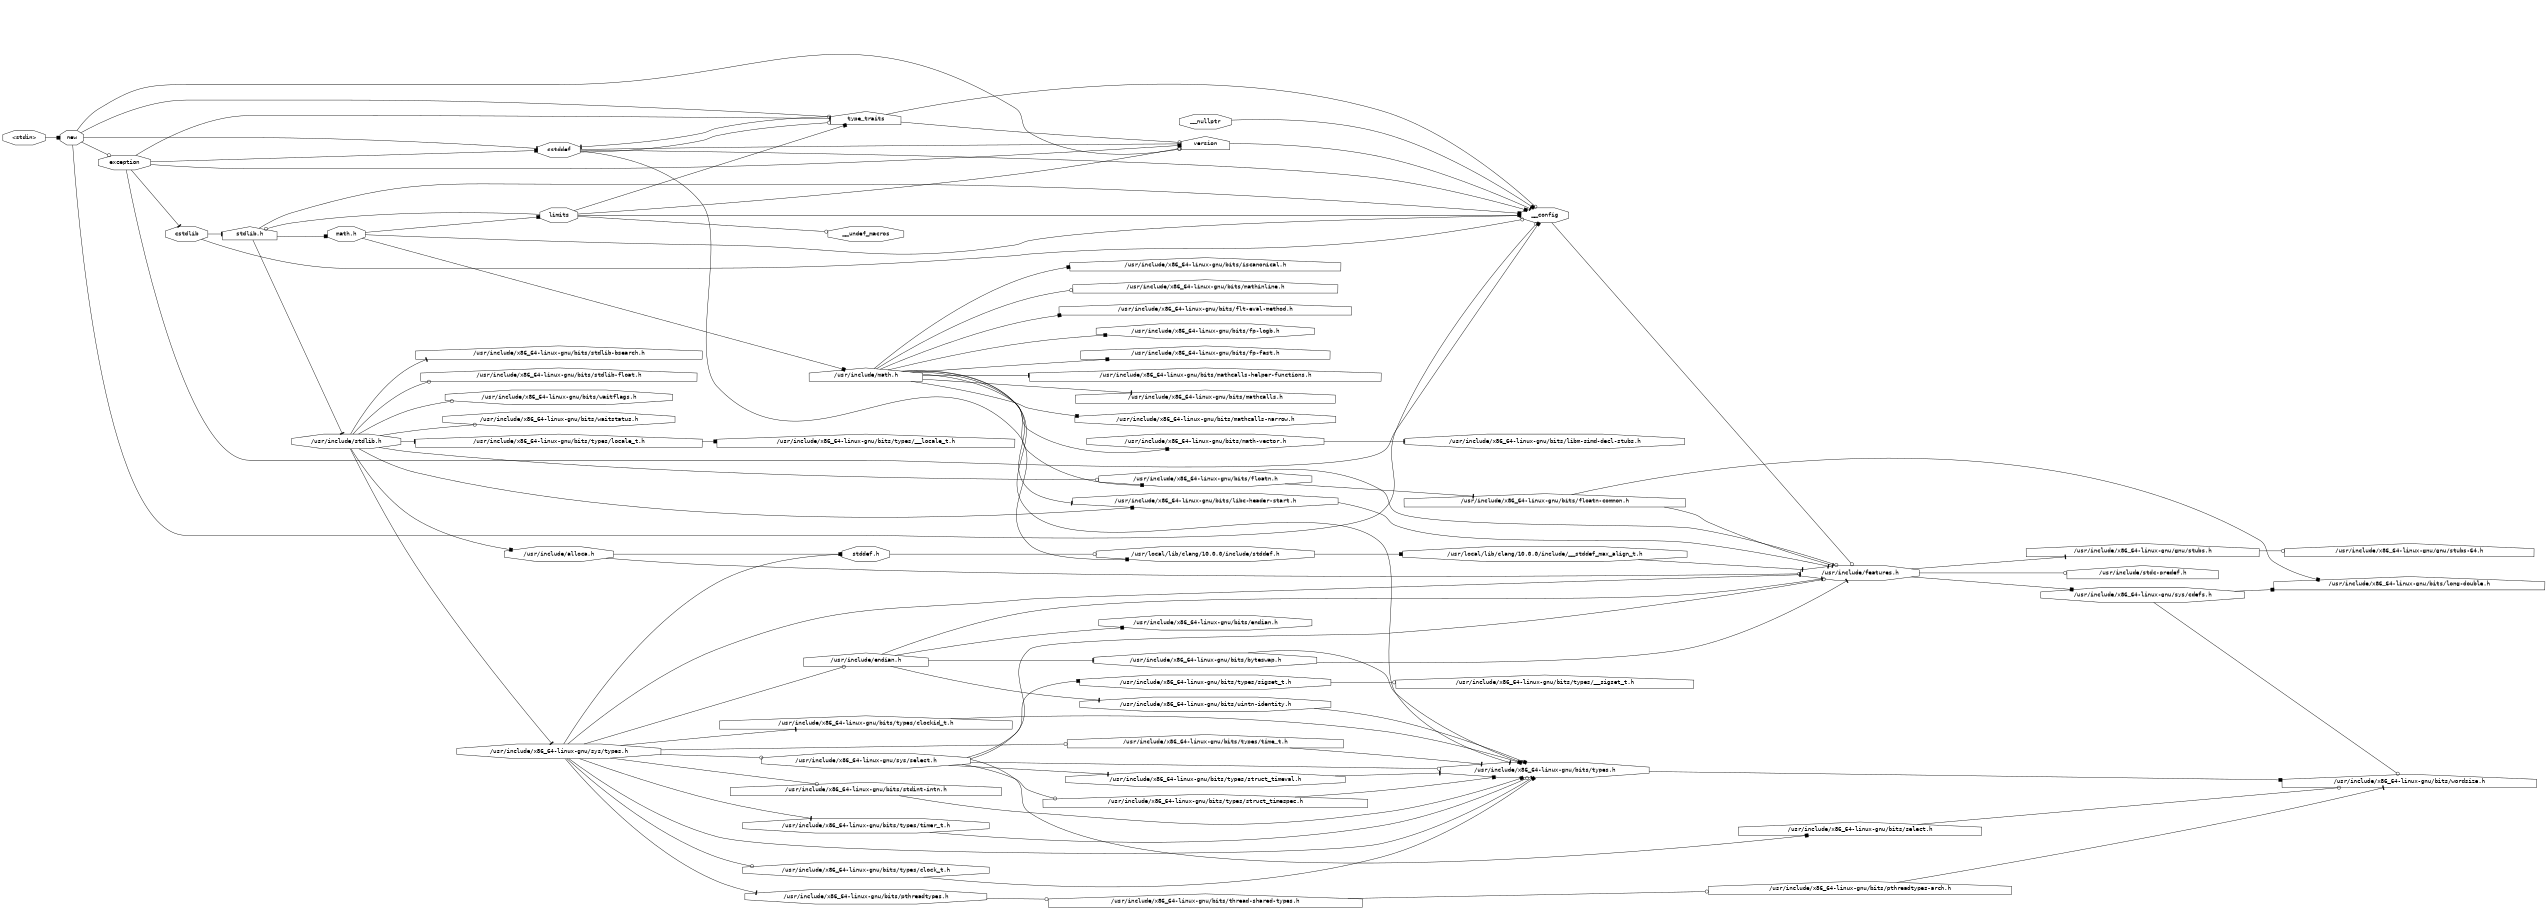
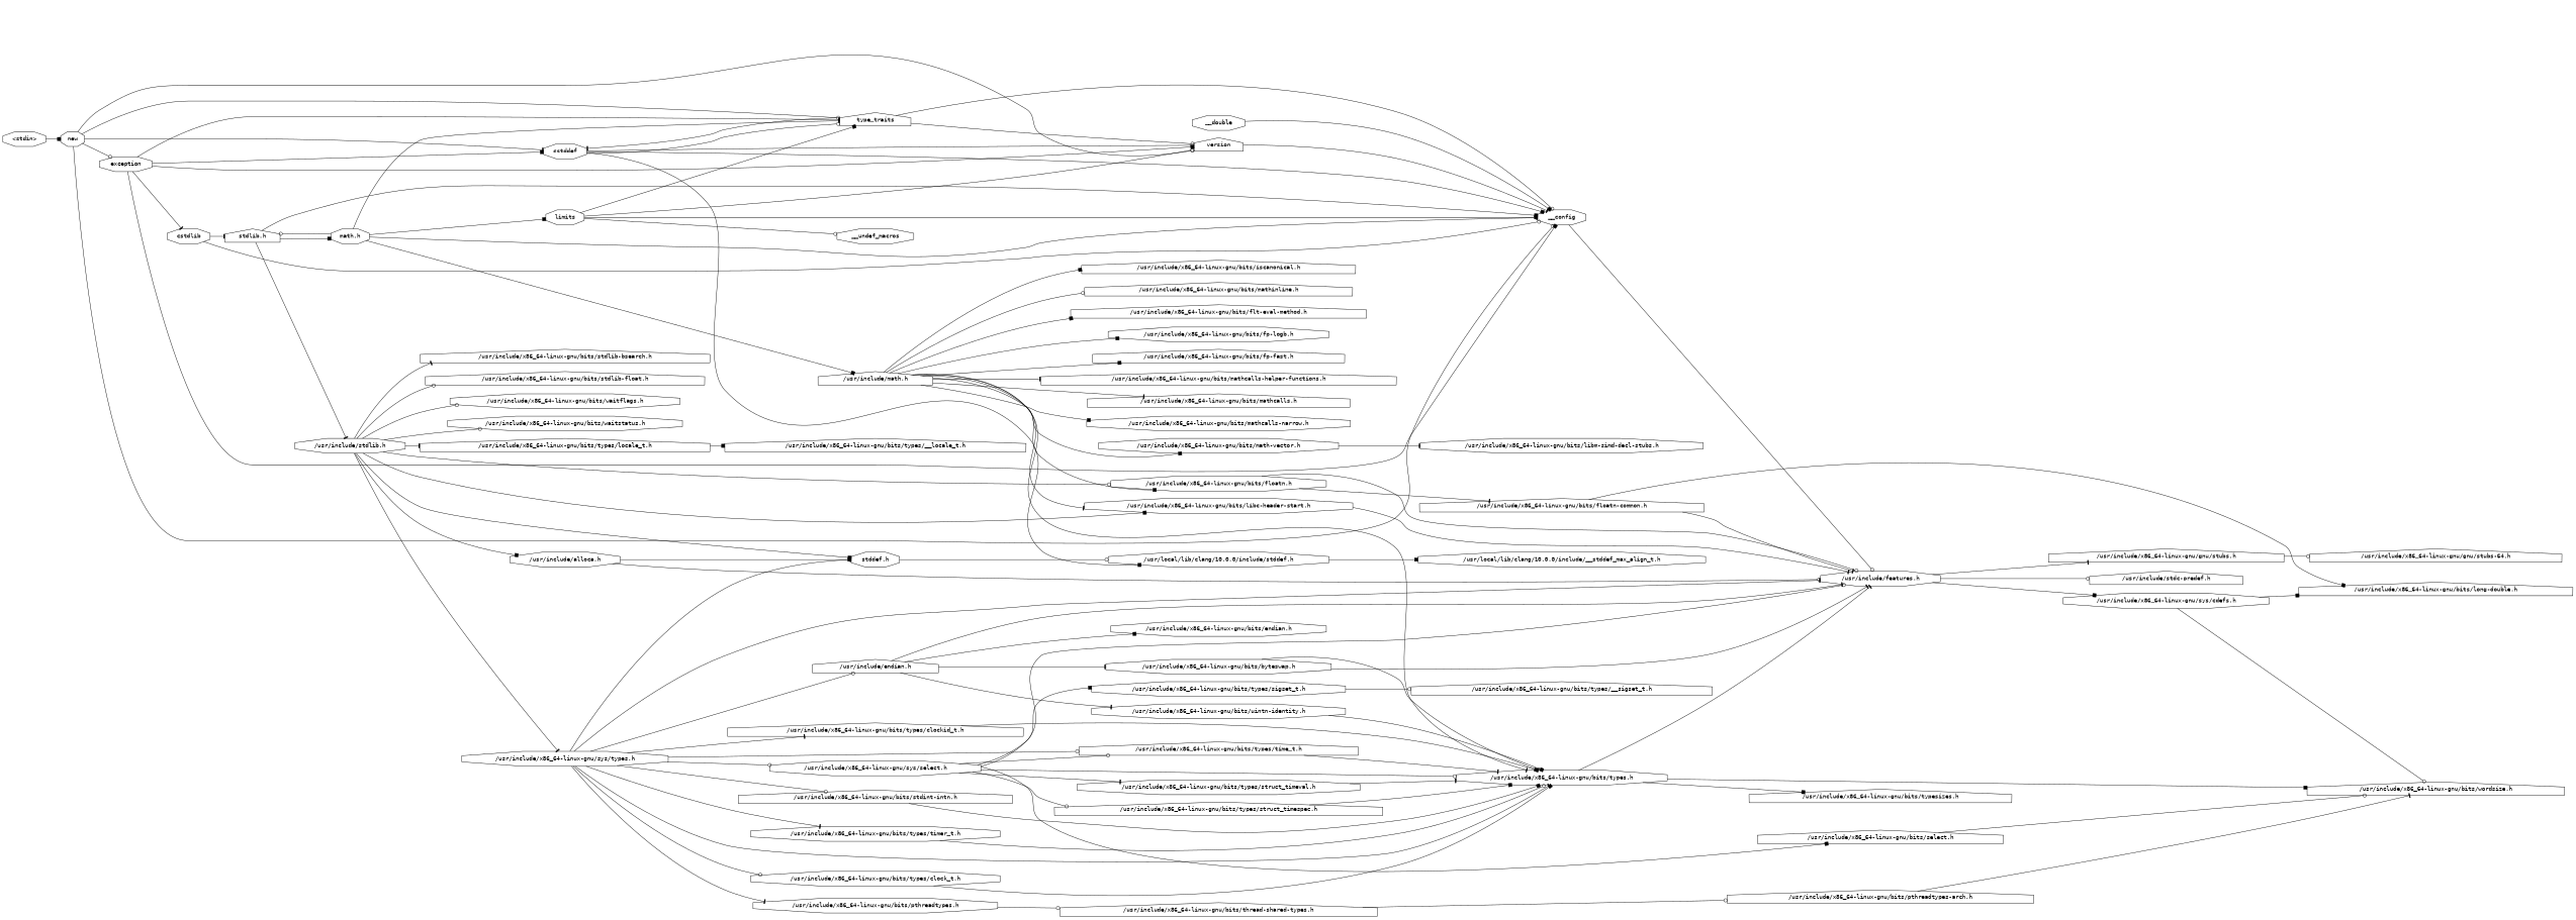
  digraph {
    fontname="DejaVu Sans Mono"
    rankdir=LR
    node [fontname="DejaVu Sans Mono" shape=octagon]
    edge [arrowhead=box fontname="DejaVu Sans Mono"]
    n1 [label="\<stdin\>"]
    n2 [label=new]
    n3 [label=exception]
    n4 [label=cstddef]
    n5 [label=version shape=house]
    n6 [label=type_traits shape=house]
    n7 [label=__config]
    n8 [label=cstdlib]
    n9 [label="/usr/local/lib/clang/10.0.0/include/stddef.h"]
    n10 [label="/usr/include/features.h"]
    n11 [label="stdlib.h" shape=house]
    n12 [label="/usr/local/lib/clang/10.0.0/include/__stddef_max_align_t.h"]
-   n13 [label=__nullptr]
+   n13 [label=__double]
    n14 [label="/usr/include/stdlib.h"]
    n15 [label="math.h"]
    n16 [label="/usr/include/x86_64-linux-gnu/bits/libc-header-start.h"]
    n17 [label="stddef.h"]
    n18 [label="/usr/include/x86_64-linux-gnu/bits/waitflags.h"]
    n19 [label="/usr/include/x86_64-linux-gnu/bits/waitstatus.h"]
    n20 [label="/usr/include/x86_64-linux-gnu/bits/floatn.h"]
    n21 [label="/usr/include/x86_64-linux-gnu/bits/types/locale_t.h" shape=house]
    n22 [label="/usr/include/x86_64-linux-gnu/sys/types.h"]
    n23 [label="/usr/include/alloca.h"]
    n24 [label="/usr/include/x86_64-linux-gnu/bits/stdlib-bsearch.h" shape=house]
    n25 [label="/usr/include/x86_64-linux-gnu/bits/stdlib-float.h" shape=house]
    n26 [label="/usr/include/math.h" shape=house]
    n27 [label=limits]
    n28 [label="/usr/include/stdc-predef.h" shape=house]
    n29 [label="/usr/include/x86_64-linux-gnu/sys/cdefs.h"]
    n30 [label="/usr/include/x86_64-linux-gnu/gnu/stubs.h" shape=house]
    n31 [label="/usr/include/x86_64-linux-gnu/bits/floatn-common.h" shape=house]
    n32 [label="/usr/include/x86_64-linux-gnu/bits/types/__locale_t.h" shape=house]
    n33 [label="/usr/include/x86_64-linux-gnu/bits/types.h"]
    n34 [label="/usr/include/x86_64-linux-gnu/bits/types/clock_t.h"]
    n35 [label="/usr/include/x86_64-linux-gnu/bits/types/clockid_t.h" shape=house]
    n36 [label="/usr/include/x86_64-linux-gnu/bits/types/time_t.h" shape=house]
    n37 [label="/usr/include/x86_64-linux-gnu/bits/types/timer_t.h"]
    n38 [label="/usr/include/x86_64-linux-gnu/bits/stdint-intn.h" shape=house]
    n39 [label="/usr/include/endian.h" shape=house]
    n40 [label="/usr/include/x86_64-linux-gnu/sys/select.h"]
    n41 [label="/usr/include/x86_64-linux-gnu/bits/pthreadtypes.h"]
    n42 [label="/usr/include/x86_64-linux-gnu/bits/long-double.h" shape=house]
+   n43 [label="/usr/include/x86_64-linux-gnu/bits/typesizes.h" shape=house]
    n44 [label="/usr/include/x86_64-linux-gnu/bits/wordsize.h" shape=house]
    n45 [label="/usr/include/x86_64-linux-gnu/bits/endian.h"]
    n46 [label="/usr/include/x86_64-linux-gnu/bits/byteswap.h"]
    n47 [label="/usr/include/x86_64-linux-gnu/bits/uintn-identity.h"]
    n48 [label="/usr/include/x86_64-linux-gnu/bits/select.h" shape=house]
    n49 [label="/usr/include/x86_64-linux-gnu/bits/types/sigset_t.h"]
    n50 [label="/usr/include/x86_64-linux-gnu/bits/types/struct_timeval.h"]
    n51 [label="/usr/include/x86_64-linux-gnu/bits/types/struct_timespec.h" shape=house]
    n52 [label="/usr/include/x86_64-linux-gnu/bits/thread-shared-types.h" shape=house]
    n53 [label="/usr/include/x86_64-linux-gnu/gnu/stubs-64.h" shape=house]
    n54 [label="/usr/include/x86_64-linux-gnu/bits/types/__sigset_t.h" shape=house]
    n55 [label="/usr/include/x86_64-linux-gnu/bits/pthreadtypes-arch.h" shape=house]
    n56 [label="/usr/include/x86_64-linux-gnu/bits/math-vector.h"]
    n57 [label="/usr/include/x86_64-linux-gnu/bits/flt-eval-method.h" shape=house]
    n58 [label="/usr/include/x86_64-linux-gnu/bits/fp-logb.h"]
    n59 [label="/usr/include/x86_64-linux-gnu/bits/fp-fast.h" shape=house]
    n60 [label="/usr/include/x86_64-linux-gnu/bits/mathcalls-helper-functions.h" shape=house]
    n61 [label="/usr/include/x86_64-linux-gnu/bits/mathcalls.h" shape=house]
    n62 [label="/usr/include/x86_64-linux-gnu/bits/mathcalls-narrow.h"]
    n63 [label="/usr/include/x86_64-linux-gnu/bits/iscanonical.h" shape=house]
    n64 [label="/usr/include/x86_64-linux-gnu/bits/mathinline.h" shape=house]
    n65 [label=__undef_macros]
    n66 [label="/usr/include/x86_64-linux-gnu/bits/libm-simd-decl-stubs.h"]
    n1 -> n2
    n2 -> n3 [arrowhead=odot]
    n2 -> n4 [arrowhead=tee]
    n2 -> n5 [arrowhead=odot]
    n2 -> n6 [arrowhead=odot]
    n2 -> n7 [arrowhead=odot]
    n3 -> n4
    n3 -> n5
    n3 -> n6 [arrowhead=tee]
    n3 -> n7
    n3 -> n8 [arrowhead=tee]
    n4 -> n5 [arrowhead=odot]
    n4 -> n6 [arrowhead=odot]
    n4 -> n7
    n4 -> n9
    n5 -> n7 [arrowhead=tee]
    n6 -> n4 [arrowhead=tee]
    n6 -> n5 [arrowhead=odot]
    n6 -> n7 [arrowhead=odot]
    n7 -> n10 [arrowhead=odot]
    n8 -> n7 [arrowhead=odot]
    n8 -> n11 [arrowhead=tee]
    n9 -> n12
    n10 -> n28 [arrowhead=odot]
    n10 -> n29
    n10 -> n30 [arrowhead=tee]
    n11 -> n7
    n11 -> n14 [arrowhead=tee]
    n11 -> n15
    n13 -> n7
    n14 -> n16
+   n14 -> n17
    n14 -> n18 [arrowhead=odot]
    n14 -> n19 [arrowhead=odot]
    n14 -> n20 [arrowhead=odot]
    n14 -> n21 [arrowhead=tee]
    n14 -> n22 [arrowhead=tee]
    n14 -> n23
    n14 -> n24 [arrowhead=tee]
    n14 -> n25 [arrowhead=odot]
+   n15 -> n6 [arrowhead=tee]
    n15 -> n7 [arrowhead=tee]
-   n27 -> n11 [arrowhead=odot]
+   n15 -> n11 [arrowhead=odot]
    n15 -> n26
    n15 -> n27
    n16 -> n10 [arrowhead=tee]
    n17 -> n9 [arrowhead=odot]
    n20 -> n10 [arrowhead=odot]
    n20 -> n31 [arrowhead=tee]
    n21 -> n32
    n22 -> n10 [arrowhead=tee]
    n22 -> n17 [arrowhead=tee]
    n22 -> n33 [arrowhead=tee]
    n22 -> n34 [arrowhead=odot]
    n22 -> n35 [arrowhead=tee]
    n22 -> n36 [arrowhead=odot]
    n22 -> n37 [arrowhead=tee]
    n22 -> n38 [arrowhead=odot]
    n22 -> n39 [arrowhead=odot]
    n22 -> n40 [arrowhead=odot]
    n22 -> n41 [arrowhead=tee]
    n23 -> n10 [arrowhead=odot]
    n23 -> n17
    n26 -> n16 [arrowhead=tee]
    n26 -> n20
    n26 -> n33 [arrowhead=tee]
    n26 -> n56
    n26 -> n57
    n26 -> n58
    n26 -> n59
    n26 -> n60 [arrowhead=tee]
    n26 -> n61 [arrowhead=tee]
    n26 -> n62
    n26 -> n63
    n26 -> n64 [arrowhead=odot]
    n27 -> n5 [arrowhead=odot]
    n27 -> n6
    n27 -> n7
    n27 -> n65 [arrowhead=odot]
    n29 -> n42
    n29 -> n44 [arrowhead=odot]
    n30 -> n53 [arrowhead=odot]
    n31 -> n10 [arrowhead=tee]
    n31 -> n42
-   n12 -> n10 [arrowhead=tee]
+   n33 -> n10 [arrowhead=tee]
+   n33 -> n43
    n33 -> n44
    n34 -> n33
    n35 -> n33
    n36 -> n33 [arrowhead=tee]
    n37 -> n33 [arrowhead=odot]
    n38 -> n33
    n39 -> n10 [arrowhead=tee]
    n39 -> n45
    n39 -> n46 [arrowhead=tee]
    n39 -> n47 [arrowhead=tee]
    n40 -> n10 [arrowhead=odot]
    n40 -> n33 [arrowhead=odot]
+   n40 -> n36 [arrowhead=odot]
    n40 -> n48
    n40 -> n49
    n40 -> n50 [arrowhead=tee]
    n40 -> n51 [arrowhead=odot]
    n41 -> n52 [arrowhead=odot]
    n46 -> n10 [arrowhead=tee]
    n46 -> n33 [arrowhead=tee]
    n47 -> n33
    n48 -> n44 [arrowhead=odot]
    n49 -> n54 [arrowhead=odot]
    n50 -> n33 [arrowhead=tee]
    n51 -> n33
    n52 -> n55 [arrowhead=odot]
    n55 -> n44 [arrowhead=tee]
    n56 -> n66 [arrowhead=tee]
  }
